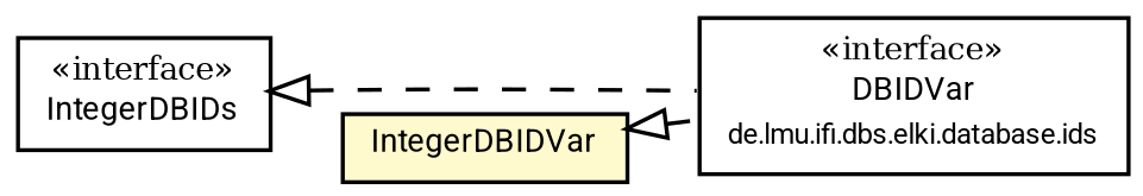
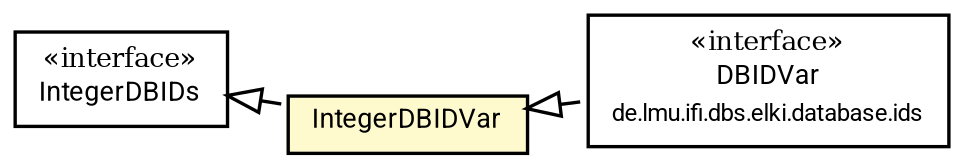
  digraph {
    fontname="DejaVu Serif"
    nodesep=0.15
    rankdir=LR
    ranksep=0.25
    node [fontcolor=black fontname="DejaVu Serif" fontsize=8 margin=0 shape=plaintext]
    edge [arrowtail=empty color=black dir=back fontname="DejaVu Serif" fontsize=7 labelfontname=Roboto labelfontsize=7 style=dashed weight=9]
    n1 [height=0 label=<<table title="de.lmu.ifi.dbs.elki.database.ids.DBIDVar" border="0" cellborder="1" cellspacing="0" cellpadding="2" href="../DBIDVar.html" target="_parent"> 		<tr><td><table border="0" cellspacing="0" cellpadding="1"> 		<tr><td align="center" balign="center"> &#171;interface&#187; </td></tr> 		<tr><td align="center" balign="center"> <font face="Roboto">DBIDVar</font> </td></tr> 		<tr><td align="center" balign="center"> <font face="Roboto" point-size="7.0">de.lmu.ifi.dbs.elki.database.ids</font> </td></tr> 		</table></td></tr> 		</table>> width=0]
    n2 [height=0 label=<<table title="de.lmu.ifi.dbs.elki.database.ids.integer.IntegerDBIDVar" border="0" cellborder="1" cellspacing="0" cellpadding="2" bgcolor="lemonChiffon" href="IntegerDBIDVar.html" target="_parent"> 		<tr><td><table border="0" cellspacing="0" cellpadding="1"> 		<tr><td align="center" balign="center"> <font face="Roboto">IntegerDBIDVar</font> </td></tr> 		</table></td></tr> 		</table>> width=0]
    n3 [height=0 label=<<table title="de.lmu.ifi.dbs.elki.database.ids.integer.IntegerDBIDs" border="0" cellborder="1" cellspacing="0" cellpadding="2" href="IntegerDBIDs.html" target="_parent"> 		<tr><td><table border="0" cellspacing="0" cellpadding="1"> 		<tr><td align="center" balign="center"> &#171;interface&#187; </td></tr> 		<tr><td align="center" balign="center"> <font face="Roboto">IntegerDBIDs</font> </td></tr> 		</table></td></tr> 		</table>> width=0]
    n2 -> n1
-   n3 -> n1
+   n3 -> n2
  }
